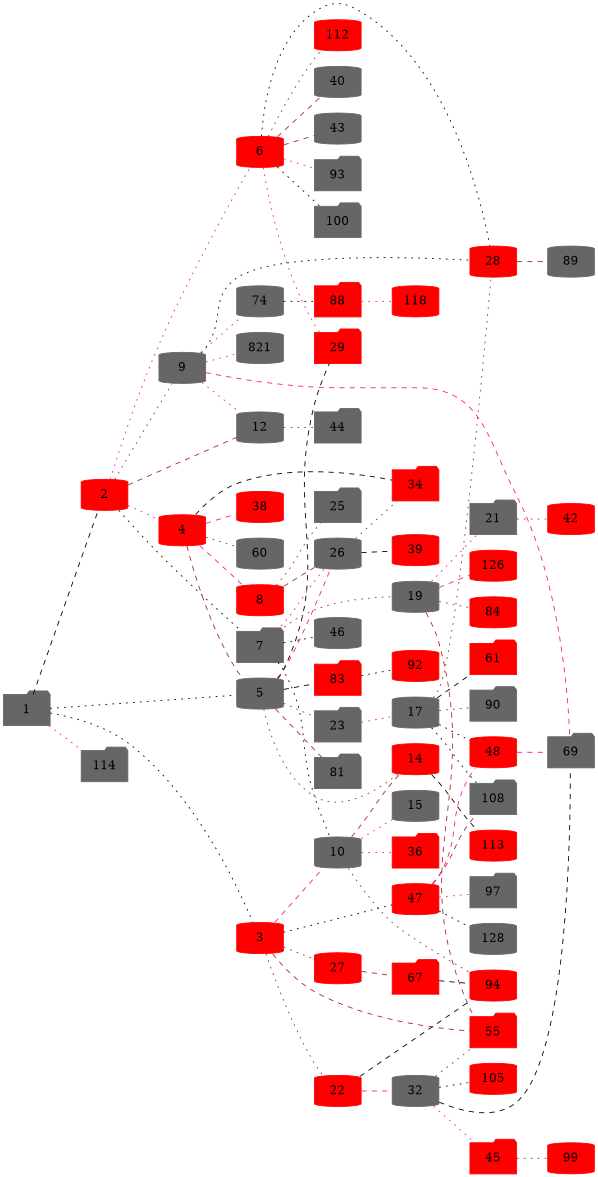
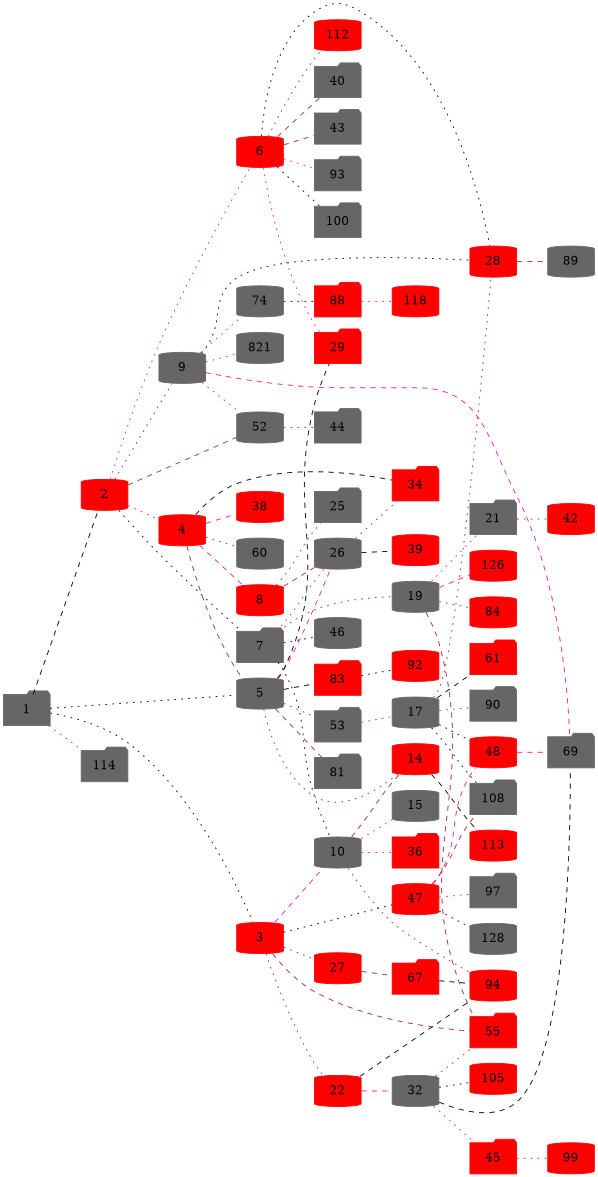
  graph {
    rankdir=LR
    node [color=red shape=cylinder style=filled]
    edge [color=brown style=dotted]
    1 [color=gray40 shape=folder super="+59"]
    2
    3 [super="+71"]
    5 [color=gray40 super="+13"]
    114 [color=gray40 shape=folder super="+123"]
    4 [super="+18+57+11+33"]
    6 [super="+30"]
    7 [color=gray40 shape=folder super="+91"]
    9 [color=gray40 super="+16"]
-   12 [color=gray40]
+   12 [color=gray40 label=52]
    10 [color=gray40 super="+56+111"]
    22
    27
    47 [super="+50"]
    55 [shape=folder super="+87+82+86"]
    14 [super="+79+35"]
-   23 [color=gray40 shape=folder]
+   23 [color=gray40 shape=folder label=53]
    26 [color=gray40 super="+52"]
    29 [shape=folder super="+68+127"]
    81 [color=gray40 shape=folder]
    83 [shape=folder]
    8 [super="+24"]
    34 [shape=folder super="+124+54"]
    38
    60 [color=gray40 super="+62"]
    28 [super="+51+49"]
-   40 [color=gray40]
-   43 [color=gray40]
+   40 [color=gray40 shape=folder]
+   43 [color=gray40 shape=folder]
    93 [color=gray40 shape=folder]
    100 [color=gray40 shape=folder]
    112
    19 [color=gray40 super="+70+41+72"]
    46 [color=gray40 super="+75+106"]
    69 [color=gray40 shape=folder super="+103"]
    74 [color=gray40]
    n36 [color=gray40 label=821]
    44 [color=gray40 shape=folder super="+122"]
    15 [color=gray40]
    36 [shape=folder]
    94
    32 [color=gray40 super="+76+66"]
    67 [shape=folder super="+80"]
    108 [color=gray40 shape=folder super="+116"]
    48 [super="+63+77"]
    97 [color=gray40 shape=folder]
    128 [color=gray40]
    25 [color=gray40 shape=folder]
    113
    17 [color=gray40 super="+85+37+20+64"]
    39 [super="+65"]
    92
    89 [color=gray40 super="+95"]
    21 [color=gray40 shape=folder super="+102"]
    84
    126
    88 [shape=folder]
    61 [shape=folder super="+119"]
    90 [color=gray40 shape=folder]
    42
    45 [shape=folder]
    105
    99 [super="+125"]
    118
    1 -- 2 [color=black style=dashed]
    1 -- 3 [color=black]
    1 -- 5 [color=black]
    1 -- 114 [color=deeppink]
    2 -- 4 [color=deeppink]
    2 -- 6 [color=deeppink]
    2 -- 7 [color=black]
    2 -- 9
    2 -- 12 [style=dashed]
    3 -- 10 [color=deeppink style=dashed]
    3 -- 22
    3 -- 27
    3 -- 47 [color=black]
    3 -- 55 [style=dashed]
    5 -- 14
    5 -- 23
    5 -- 26 [color=deeppink style=dashed]
    5 -- 29 [color=black style=dashed]
    5 -- 81 [style=dashed]
    5 -- 83 [color=black style=dashed]
    4 -- 5 [style=dashed]
    4 -- 8 [color=deeppink style=dashed]
    4 -- 34 [color=black style=dashed]
    4 -- 38 [color=deeppink style=dashed]
    4 -- 60
    6 -- 29 [color=deeppink]
    6 -- 28 [color=black]
    6 -- 40 [style=dashed]
    6 -- 43 [style=dashed]
    6 -- 93 [color=deeppink]
    6 -- 100 [color=black]
    6 -- 112
    7 -- 10 [color=black]
    7 -- 26 [color=deeppink]
    7 -- 19
    7 -- 46 [color=black]
    9 -- 12 [color=deeppink]
    9 -- 28 [color=black]
    9 -- 69 [color=deeppink style=dashed]
    9 -- 74 [color=deeppink]
    9 -- n36 [color=deeppink]
    12 -- 44
    10 -- 14 [style=dashed]
    10 -- 15 [color=deeppink]
    10 -- 36 [color=deeppink]
    10 -- 94
    22 -- 94 [color=black style=dashed]
    22 -- 32 [color=deeppink style=dashed]
    27 -- 67 [style=dashed]
    47 -- 108 [style=dashed]
    47 -- 48 [color=deeppink style=dashed]
    47 -- 97 [color=deeppink]
    47 -- 128 [color=black]
    14 -- 113 [color=black style=dashed]
    23 -- 17 [color=deeppink]
    26 -- 34
    26 -- 39 [color=black style=dashed]
    83 -- 92 [color=black]
    8 -- 26 [style=dashed]
    8 -- 25
    28 -- 89 [style=dashed weight=2]
    19 -- 55 [style=dashed]
    19 -- 21 [color=deeppink]
    19 -- 84
    19 -- 126 [color=deeppink style=dashed]
    74 -- 88 [color=black]
    32 -- 55
    32 -- 69 [color=black style=dashed]
    32 -- 45 [color=deeppink]
    32 -- 105 [color=black]
    67 -- 94 [color=black style=dashed]
    48 -- 69 [color=deeppink style=dashed]
    17 -- 28
    17 -- 108 [color=black]
    17 -- 48 [color=black]
    17 -- 61 [color=black style=dashed]
    17 -- 90
    21 -- 42
    88 -- 118 [color=deeppink]
    45 -- 99
  }
